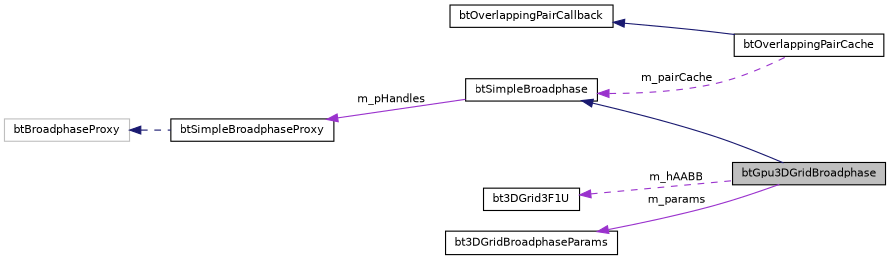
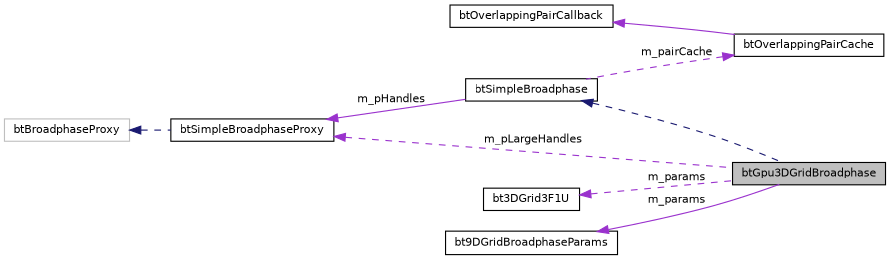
  digraph {
    rankdir=LR
    node [color=black fillcolor=white fontname=Helvetica fontsize=10 shape=record style=filled]
    edge [color=darkorchid3 dir=back fontname=Helvetica fontsize=10 labelfontname=Helvetica labelfontsize=10 style=solid]
    n1 [fillcolor=grey75 fontcolor=black height=0.2 label=btGpu3DGridBroadphase width=0.4]
    n2 [height=0.2 label=btSimpleBroadphase width=0.4]
    n3 [height=0.2 label=btOverlappingPairCache width=0.4]
    n4 [height=0.2 label=btOverlappingPairCallback width=0.4]
    n5 [height=0.2 label=btSimpleBroadphaseProxy width=0.4]
    n6 [color=grey75 height=0.2 label=btBroadphaseProxy width=0.4]
    n7 [height=0.2 label=bt3DGrid3F1U width=0.4]
-   n8 [height=0.2 label=bt3DGridBroadphaseParams width=0.4]
-   n2 -> n1 [color=midnightblue]
-   n2 -> n3 [label=" m_pairCache" style=dashed]
-   n4 -> n3 [color=midnightblue]
+   n8 [height=0.2 label=bt9DGridBroadphaseParams width=0.4]
+   n2 -> n1 [color=midnightblue style=dashed]
+   n3 -> n2 [label=" m_pairCache" style=dashed]
+   n4 -> n3
+   n5 -> n1 [label=" m_pLargeHandles" style=dashed]
    n5 -> n2 [label=" m_pHandles"]
    n6 -> n5 [color=midnightblue style=dashed]
-   n7 -> n1 [label=" m_hAABB" style=dashed]
+   n7 -> n1 [label=" m_params" style=dashed]
    n8 -> n1 [label=" m_params"]
  }
